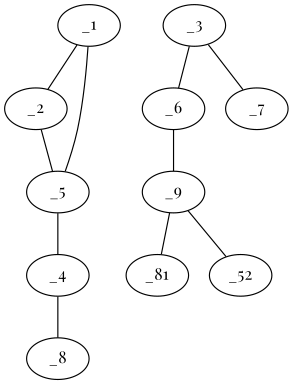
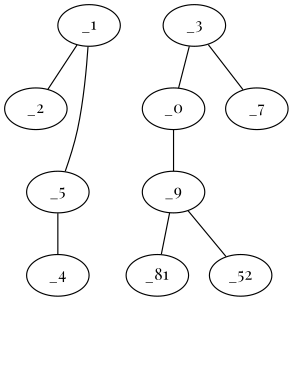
  graph {
    fontname="Playfair Display"
    node [charge=0 chem=1 fontname="Playfair Display" symbol="C  " x=3.7321 y=0.5]
    edge [fontname="Playfair Display" valence=1]
    _1 [chem=4 symbol="N  "]
    _2 [x=4.5981 y=1]
    _5 [chem=2 symbol="O  " x=5.4641]
    _3 [y=-0.5]
-   _6 [x=2.866 y=-1]
+   _6 [x=2.866 y=-1 label=_0]
    _7 [x=4.5981 y=-1]
    _4 [x=4.5981 y=2]
-   _8 [chem=5 symbol="S  " x=5.4641 y=2.5]
    _9 [x=2.866 y=-2]
    n10 [chem=2 label=_81 symbol="O  " x=2 y=-2.5]
    n11 [label=_52 y=-2.5]
    _1 -- _2
    _1 -- _5
-   _2 -- _5 [valence=2]
    _5 -- _4
    _3 -- _6 [valence=2]
    _3 -- _7
    _6 -- _9
-   _4 -- _8
    _9 -- n10
    _9 -- n11 [valence=2]
  }
